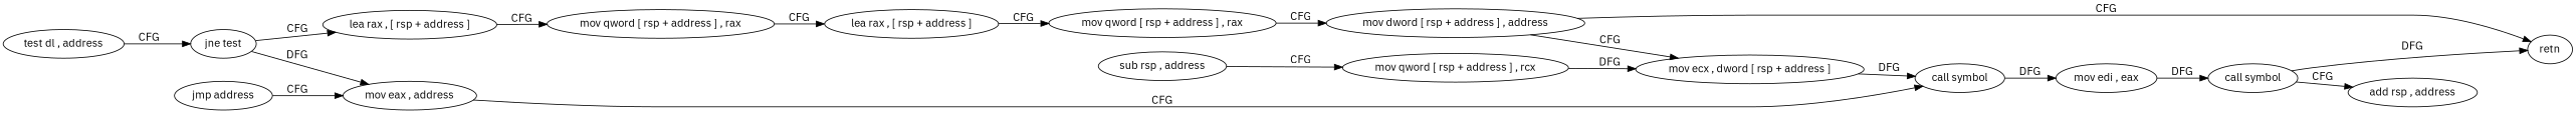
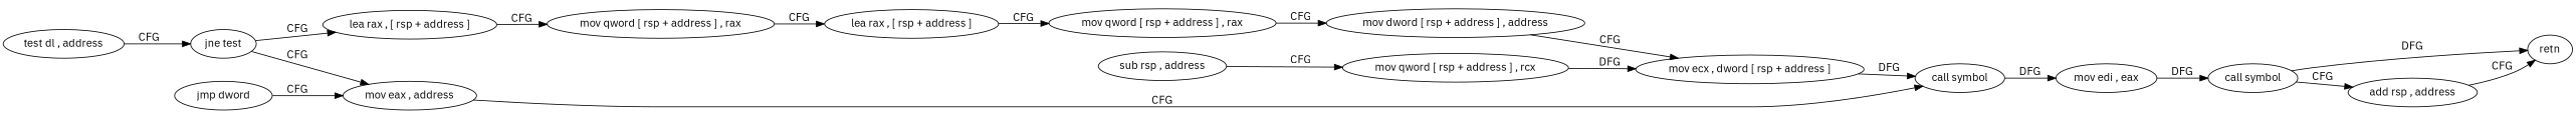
  digraph {
    fontname="IBM Plex Sans"
    rankdir=LR
    node [fontname="IBM Plex Sans"]
    edge [fontname="IBM Plex Sans"]
    n1 [label="sub rsp , address"]
    n2 [label="mov qword [ rsp + address ] , rcx"]
    n3 [label="mov ecx , dword [ rsp + address ]"]
    n4 [label="call symbol"]
    n5 [label="test dl , address"]
    n6 [label="jne test"]
    n7 [label="mov edi , eax"]
    n8 [label="lea rax , [ rsp + address ]"]
    n9 [label="mov eax , address"]
    n10 [label="mov qword [ rsp + address ] , rax"]
    n11 [label="lea rax , [ rsp + address ]"]
    n12 [label="mov qword [ rsp + address ] , rax"]
    n13 [label="mov dword [ rsp + address ] , address"]
-   n14 [label="jmp address"]
+   n14 [label="jmp dword"]
    n15 [label="call symbol"]
    n16 [label="add rsp , address"]
    n17 [label=retn]
    n1 -> n2 [label=CFG]
    n2 -> n3 [label=DFG]
    n3 -> n4 [label=DFG]
    n4 -> n7 [label=DFG]
    n5 -> n6 [label=CFG]
    n6 -> n8 [label=CFG]
-   n6 -> n9 [label=DFG]
+   n6 -> n9 [label=CFG]
    n7 -> n15 [label=DFG]
    n8 -> n10 [label=CFG]
    n9 -> n4 [label=CFG]
    n10 -> n11 [label=CFG]
    n11 -> n12 [label=CFG]
    n12 -> n13 [label=CFG]
    n13 -> n3 [label=CFG]
    n14 -> n9 [label=CFG]
    n15 -> n16 [label=CFG]
    n15 -> n17 [label=DFG]
-   n13 -> n17 [label=CFG]
+   n16 -> n17 [label=CFG]
  }
